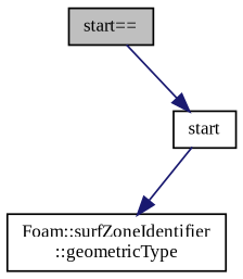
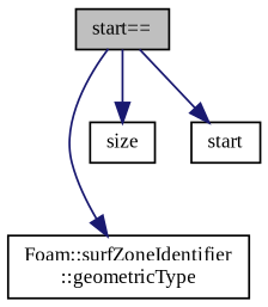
  digraph {
    fontname="Liberation Serif"
    rankdir=TB
    node [color=black fontname="Liberation Serif" fontsize=10 shape=record]
    edge [color=midnightblue fontname="Liberation Serif" fontsize=10 labelfontname=Helvetica labelfontsize=10 style=solid]
    n1 [fillcolor=grey75 fontcolor=black height=0.2 label="start==" style=filled width=0.4]
    n2 [height=0.2 label="Foam::surfZoneIdentifier\l::geometricType" width=0.4]
+   n3 [height=0.2 label=size width=0.4]
    n4 [height=0.2 label=start width=0.4]
-   n4 -> n2
+   n1 -> n2
+   n1 -> n3
    n1 -> n4
  }
